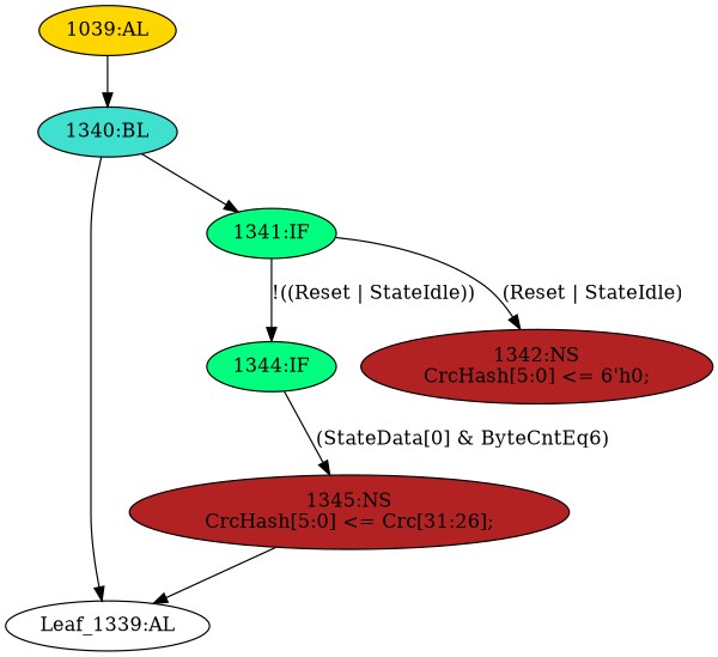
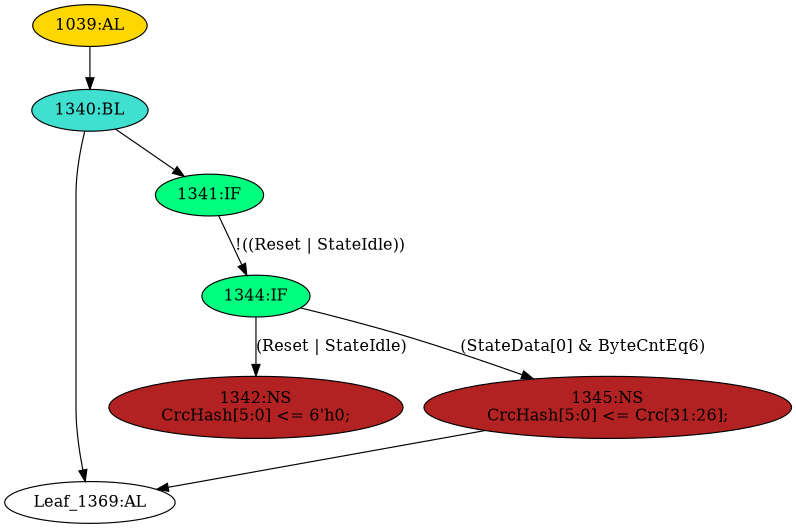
  strict digraph {
    node [fillcolor=springgreen statements="[]" style=filled typ=IfStatement]
    edge [cond="[]" lineno=None]
-   n1 [def_var="['CrcHash']" label="Leaf_1339:AL" fillcolor="" statements="" style="" typ=""]
+   n1 [def_var="['CrcHash']" label="Leaf_1369:AL" fillcolor="" statements="" style="" typ=""]
    n2 [ast="<pyverilog.vparser.ast.Block object at 0x7fb43032c2d0>" fillcolor=turquoise label="1340:BL" typ=Block]
    n3 [ast="<pyverilog.vparser.ast.IfStatement object at 0x7fb43032c350>" label="1341:IF"]
    n4 [ast="<pyverilog.vparser.ast.IfStatement object at 0x7fb43032c210>" label="1344:IF"]
    n5 [ast="<pyverilog.vparser.ast.NonblockingSubstitution object at 0x7fb43032a110>" fillcolor=firebrick label="1342:NS\nCrcHash[5:0] <= 6'h0;" statements="[<pyverilog.vparser.ast.NonblockingSubstitution object at 0x7fb43032a110>]" typ=NonblockingSubstitution]
    n6 [ast="<pyverilog.vparser.ast.NonblockingSubstitution object at 0x7fb430335c10>" fillcolor=firebrick label="1345:NS\nCrcHash[5:0] <= Crc[31:26];" statements="[<pyverilog.vparser.ast.NonblockingSubstitution object at 0x7fb430335c10>]" typ=NonblockingSubstitution]
    n7 [ast="<pyverilog.vparser.ast.Always object at 0x7fb43032a3d0>" clk_sens=True fillcolor=gold label="1039:AL" sens="['MRxClk']" typ=Always use_var="['Reset', 'StateIdle', 'ByteCntEq6', 'StateData', 'Crc']"]
    n2 -> n1
    n2 -> n3
    n3 -> n4 [cond="['Reset', 'StateIdle']" label="!((Reset | StateIdle))" lineno=1341]
-   n3 -> n5 [cond="['Reset', 'StateIdle']" label="(Reset | StateIdle)" lineno=1341]
+   n4 -> n5 [cond="['Reset', 'StateIdle']" label="(Reset | StateIdle)" lineno=1341]
    n4 -> n6 [cond="['StateData', 'ByteCntEq6']" label="(StateData[0] & ByteCntEq6)" lineno=1344]
    n6 -> n1
    n7 -> n2
  }
